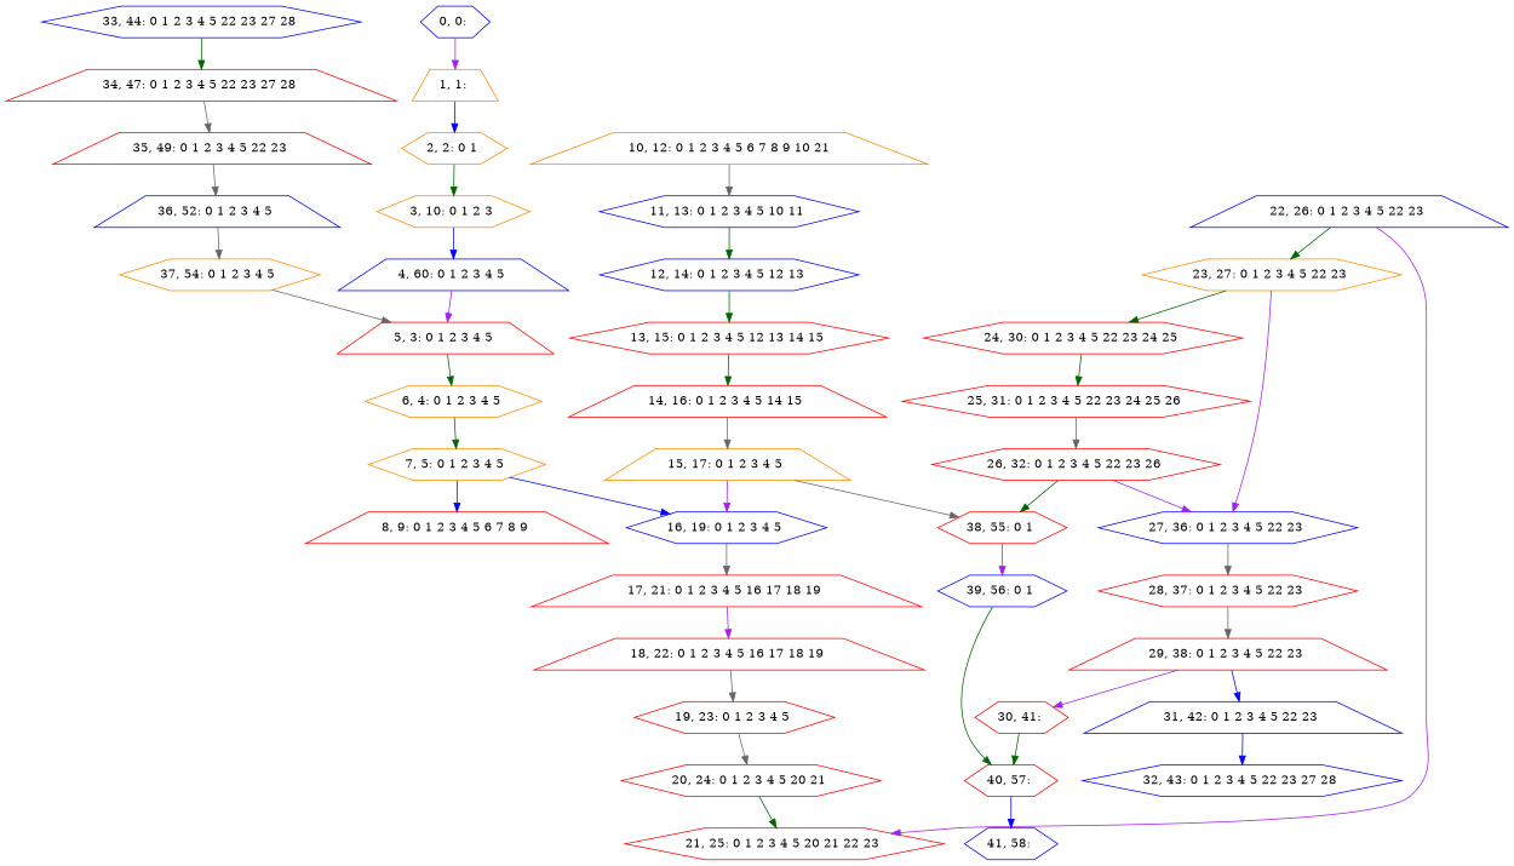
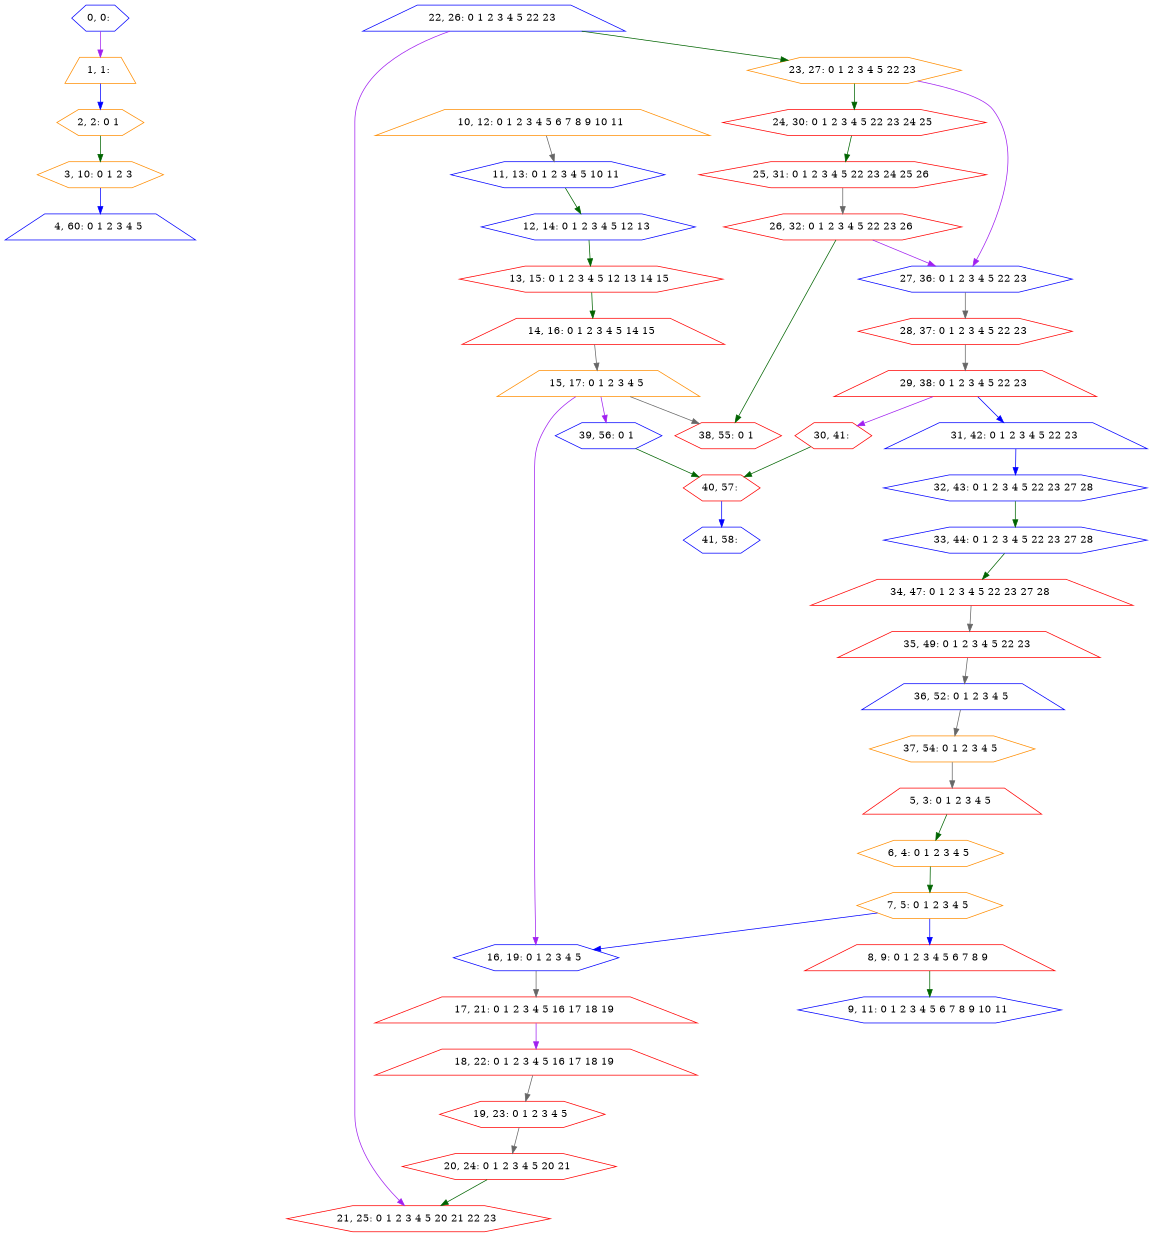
  digraph {
    node [color=red shape=hexagon]
    edge [color=darkgreen]
    n1 [color=blue label="0, 0: "]
    n2 [color=darkorange label="1, 1: " shape=trapezium]
    n3 [color=darkorange label="2, 2: 0 1 "]
    n4 [color=darkorange label="3, 10: 0 1 2 3 "]
    n5 [color=blue label="4, 60: 0 1 2 3 4 5 " shape=trapezium]
    n6 [label="5, 3: 0 1 2 3 4 5 " shape=trapezium]
    n7 [color=darkorange label="6, 4: 0 1 2 3 4 5 "]
    n8 [color=darkorange label="7, 5: 0 1 2 3 4 5 "]
    n9 [label="8, 9: 0 1 2 3 4 5 6 7 8 9 " shape=trapezium]
    n10 [color=blue label="16, 19: 0 1 2 3 4 5 "]
+   n11 [color=blue label="9, 11: 0 1 2 3 4 5 6 7 8 9 10 11 "]
    n12 [label="17, 21: 0 1 2 3 4 5 16 17 18 19 " shape=trapezium]
-   n13 [color=darkorange label="10, 12: 0 1 2 3 4 5 6 7 8 9 10 21" shape=trapezium]
+   n13 [color=darkorange label="10, 12: 0 1 2 3 4 5 6 7 8 9 10 11 " shape=trapezium]
    n14 [color=blue label="11, 13: 0 1 2 3 4 5 10 11 "]
    n15 [color=blue label="12, 14: 0 1 2 3 4 5 12 13 "]
    n16 [label="13, 15: 0 1 2 3 4 5 12 13 14 15 "]
    n17 [label="14, 16: 0 1 2 3 4 5 14 15 " shape=trapezium]
    n18 [color=darkorange label="15, 17: 0 1 2 3 4 5 " shape=trapezium]
    n19 [label="38, 55: 0 1 "]
    n20 [color=blue label="39, 56: 0 1 "]
    n21 [label="18, 22: 0 1 2 3 4 5 16 17 18 19 " shape=trapezium]
    n22 [label="19, 23: 0 1 2 3 4 5 "]
    n23 [label="20, 24: 0 1 2 3 4 5 20 21 "]
    n24 [label="21, 25: 0 1 2 3 4 5 20 21 22 23 "]
    n25 [color=blue label="22, 26: 0 1 2 3 4 5 22 23 " shape=trapezium]
    n26 [color=darkorange label="23, 27: 0 1 2 3 4 5 22 23 "]
    n27 [label="24, 30: 0 1 2 3 4 5 22 23 24 25 "]
    n28 [color=blue label="27, 36: 0 1 2 3 4 5 22 23 "]
    n29 [label="25, 31: 0 1 2 3 4 5 22 23 24 25 26 "]
    n30 [label="28, 37: 0 1 2 3 4 5 22 23 "]
    n31 [label="26, 32: 0 1 2 3 4 5 22 23 26 "]
    n32 [label="29, 38: 0 1 2 3 4 5 22 23 " shape=trapezium]
    n33 [label="30, 41: "]
    n34 [color=blue label="31, 42: 0 1 2 3 4 5 22 23 " shape=trapezium]
    n35 [label="40, 57: "]
    n36 [color=blue label="32, 43: 0 1 2 3 4 5 22 23 27 28 "]
    n37 [color=blue label="41, 58: "]
    n38 [color=blue label="33, 44: 0 1 2 3 4 5 22 23 27 28 "]
    n39 [label="34, 47: 0 1 2 3 4 5 22 23 27 28 " shape=trapezium]
    n40 [label="35, 49: 0 1 2 3 4 5 22 23 " shape=trapezium]
    n41 [color=blue label="36, 52: 0 1 2 3 4 5 " shape=trapezium]
    n42 [color=darkorange label="37, 54: 0 1 2 3 4 5 "]
    n1 -> n2 [color=purple]
    n2 -> n3 [color=blue]
    n3 -> n4
    n4 -> n5 [color=blue]
-   n5 -> n6 [color=purple]
    n6 -> n7
    n7 -> n8
    n8 -> n9 [color=blue]
    n8 -> n10 [color=blue]
+   n9 -> n11
    n10 -> n12 [color=gray40]
    n12 -> n21 [color=purple]
    n13 -> n14 [color=gray40]
    n14 -> n15
    n15 -> n16
    n16 -> n17
    n17 -> n18 [color=gray40]
    n18 -> n10 [color=purple]
    n18 -> n19 [color=gray40]
-   n19 -> n20 [color=purple]
+   n18 -> n20 [color=purple]
    n20 -> n35
    n21 -> n22 [color=gray40]
    n22 -> n23 [color=gray40]
    n23 -> n24
    n25 -> n24 [color=purple]
    n25 -> n26
    n26 -> n27
    n26 -> n28 [color=purple]
    n27 -> n29
    n28 -> n30 [color=gray40]
    n29 -> n31 [color=gray40]
    n30 -> n32 [color=gray40]
    n31 -> n19
    n31 -> n28 [color=purple]
    n32 -> n33 [color=purple]
    n32 -> n34 [color=blue]
    n33 -> n35
    n34 -> n36 [color=blue]
    n35 -> n37 [color=blue]
+   n36 -> n38
    n38 -> n39
    n39 -> n40 [color=gray40]
    n40 -> n41 [color=gray40]
    n41 -> n42 [color=gray40]
    n42 -> n6 [color=gray40]
  }
